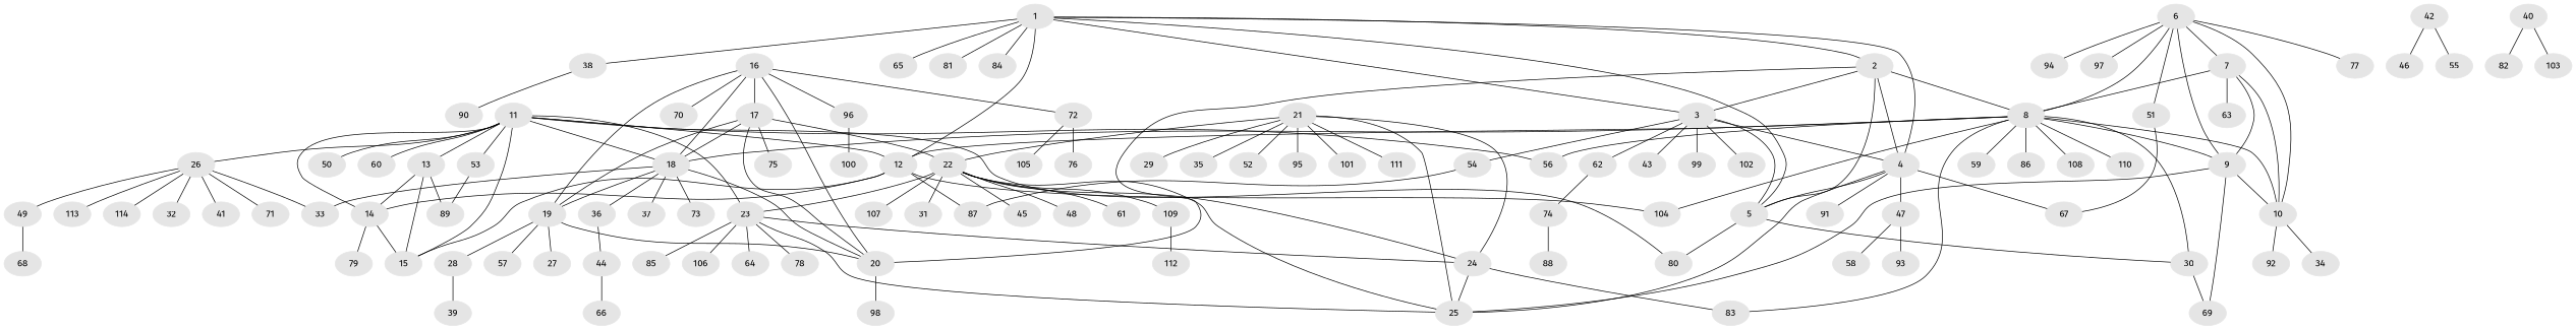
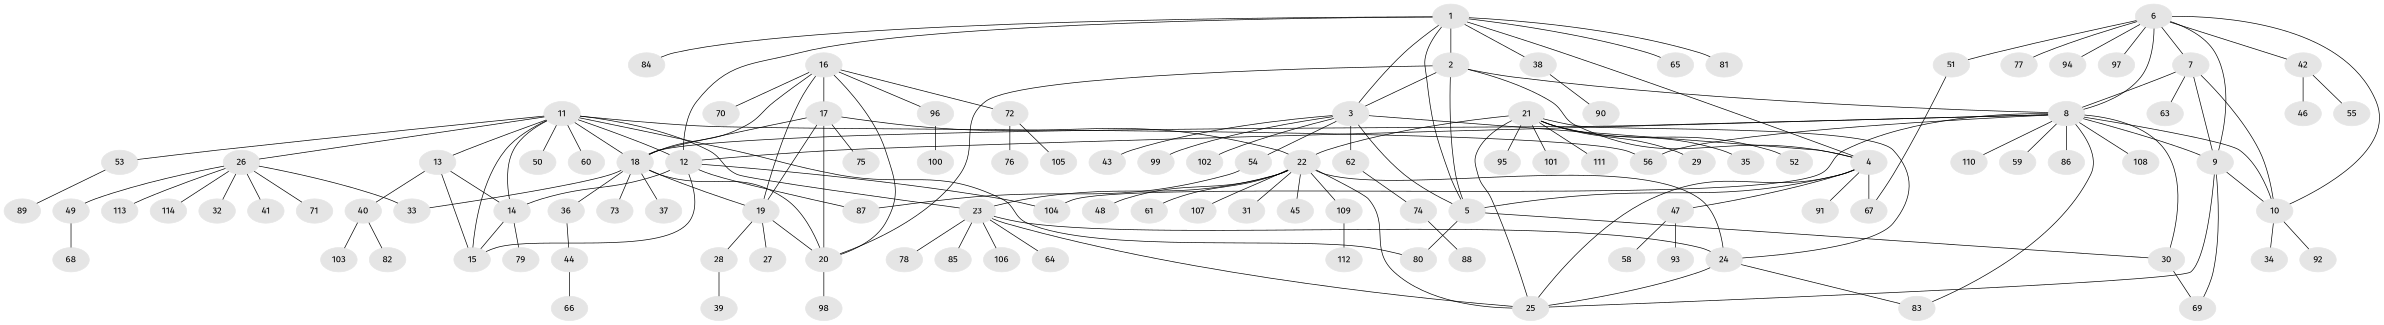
  graph {
    fontname="Fira Sans"
    node [color=gray90 fontname="Fira Sans" style=filled]
    edge [fontname="Fira Sans"]
    1
    2
    3
    4
    5
    12
    38
    65
    81
    84
    8
    20
    43
    54
    62
    99
    102
    25
    47
    67
    91
    30
    80
    104
    14
    15
    87
    90
    9
    10
    18
    56
    59
    83
    86
    108
    110
    98
    74
    58
    93
    69
    6
    7
    42
    51
    77
    94
    97
    63
    34
    92
    46
    55
    19
    33
    36
    37
    73
    11
    13
    23
    26
    50
    53
    60
    40
    79
    24
    64
    78
    85
    106
    32
    41
    49
    71
    113
    114
    89
    82
    103
    16
    17
    70
    72
    96
    22
    75
    27
    28
-   57
    76
    105
    100
    31
    45
    48
    61
    107
    109
    44
    39
    21
    29
    35
    52
    95
    101
    111
    112
    68
    66
    88
    1 -- 2
    1 -- 3
    1 -- 4
    1 -- 5
    1 -- 12
    1 -- 38
    1 -- 65
    1 -- 81
    1 -- 84
    2 -- 3
    2 -- 4
    2 -- 5
    2 -- 8
    2 -- 20
    3 -- 4
    3 -- 5
    3 -- 43
    3 -- 54
    3 -- 62
    3 -- 99
    3 -- 102
    4 -- 5
    4 -- 25
    4 -- 47
    4 -- 67
    4 -- 91
    5 -- 30
    5 -- 80
    12 -- 104
    12 -- 14
    12 -- 15
    12 -- 87
    38 -- 90
    8 -- 12
    8 -- 30
    8 -- 104
    8 -- 9
    8 -- 10
    8 -- 18
    8 -- 56
    8 -- 59
    8 -- 83
    8 -- 86
    8 -- 108
    8 -- 110
    20 -- 98
    54 -- 87
    62 -- 74
    47 -- 58
    47 -- 93
    30 -- 69
    14 -- 15
    14 -- 79
    9 -- 25
    9 -- 10
    9 -- 69
    10 -- 34
    10 -- 92
    18 -- 20
    18 -- 19
    18 -- 33
    18 -- 36
    18 -- 37
    18 -- 73
    74 -- 88
    6 -- 8
    6 -- 9
    6 -- 10
    6 -- 7
+   6 -- 42
    6 -- 51
    6 -- 77
    6 -- 94
    6 -- 97
    7 -- 8
    7 -- 9
    7 -- 10
    7 -- 63
    42 -- 46
    42 -- 55
    51 -- 67
    19 -- 20
    19 -- 27
    19 -- 28
-   19 -- 57
    36 -- 44
    11 -- 12
    11 -- 80
    11 -- 14
    11 -- 15
    11 -- 18
    11 -- 56
    11 -- 13
    11 -- 23
    11 -- 26
    11 -- 50
    11 -- 53
    11 -- 60
    13 -- 14
    13 -- 15
-   13 -- 89
+   13 -- 40
    23 -- 25
    23 -- 24
    23 -- 64
    23 -- 78
    23 -- 85
    23 -- 106
    26 -- 33
    26 -- 32
    26 -- 41
    26 -- 49
    26 -- 71
    26 -- 113
    26 -- 114
    53 -- 89
    40 -- 82
    40 -- 103
    24 -- 25
    24 -- 83
    49 -- 68
    16 -- 20
    16 -- 18
    16 -- 19
    16 -- 17
    16 -- 70
    16 -- 72
    16 -- 96
    17 -- 20
    17 -- 18
    17 -- 19
    17 -- 22
    17 -- 75
    72 -- 76
    72 -- 105
    96 -- 100
    22 -- 25
    22 -- 23
    22 -- 24
    22 -- 31
    22 -- 45
    22 -- 48
    22 -- 61
    22 -- 107
    22 -- 109
    28 -- 39
    109 -- 112
    44 -- 66
    21 -- 25
    21 -- 24
    21 -- 22
    21 -- 29
    21 -- 35
    21 -- 52
    21 -- 95
    21 -- 101
    21 -- 111
  }
